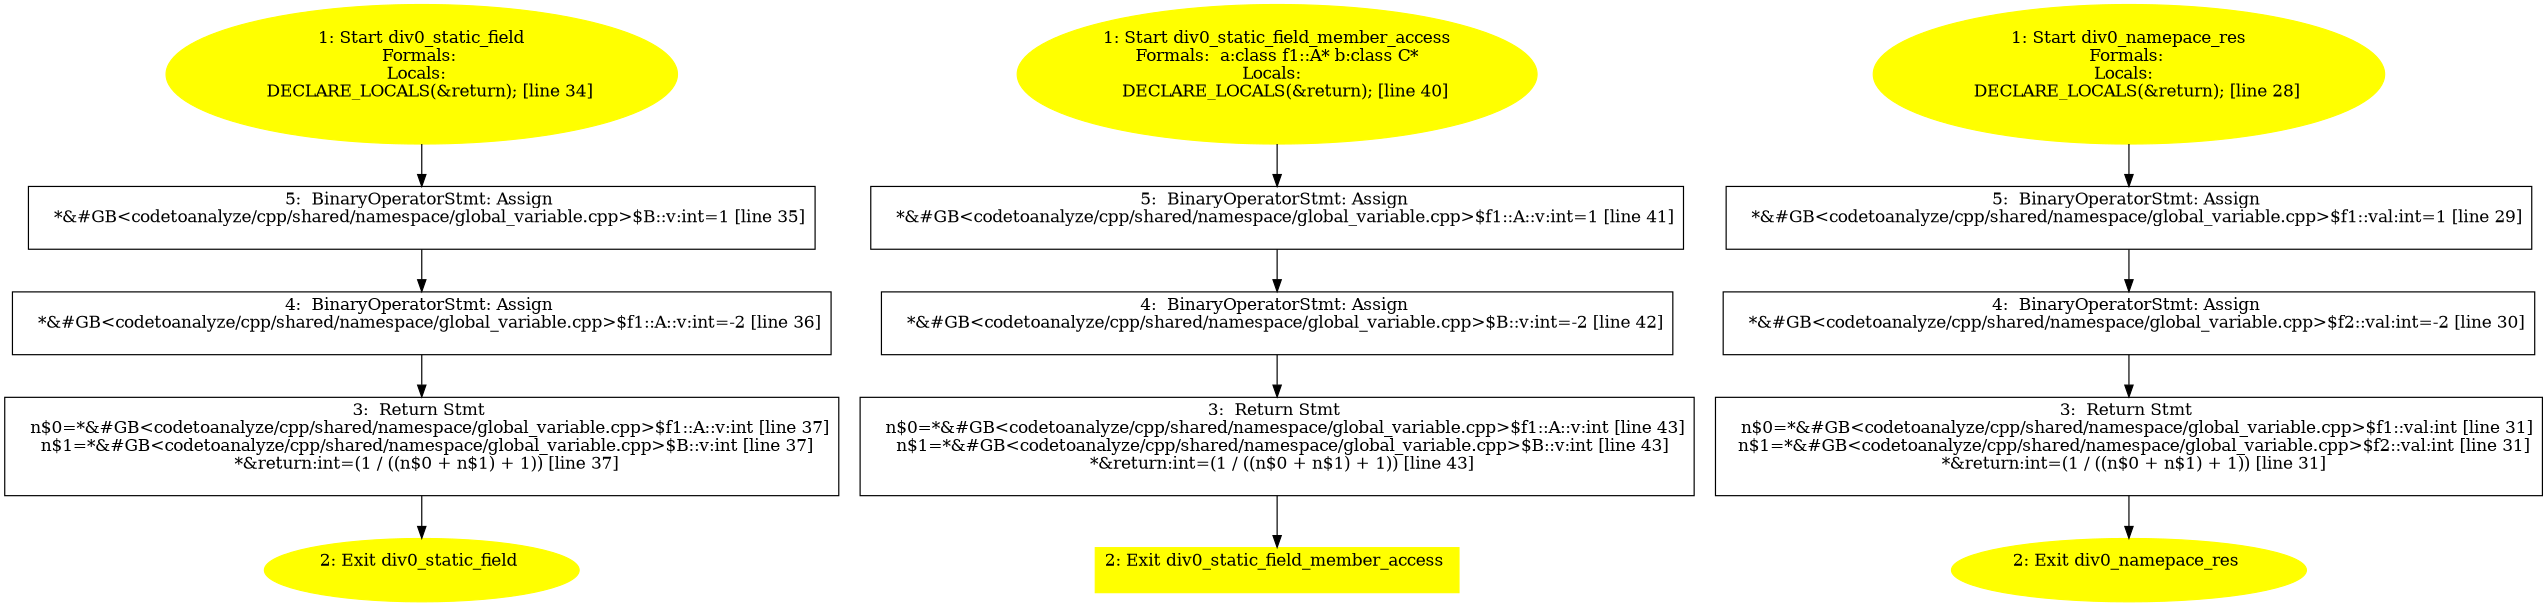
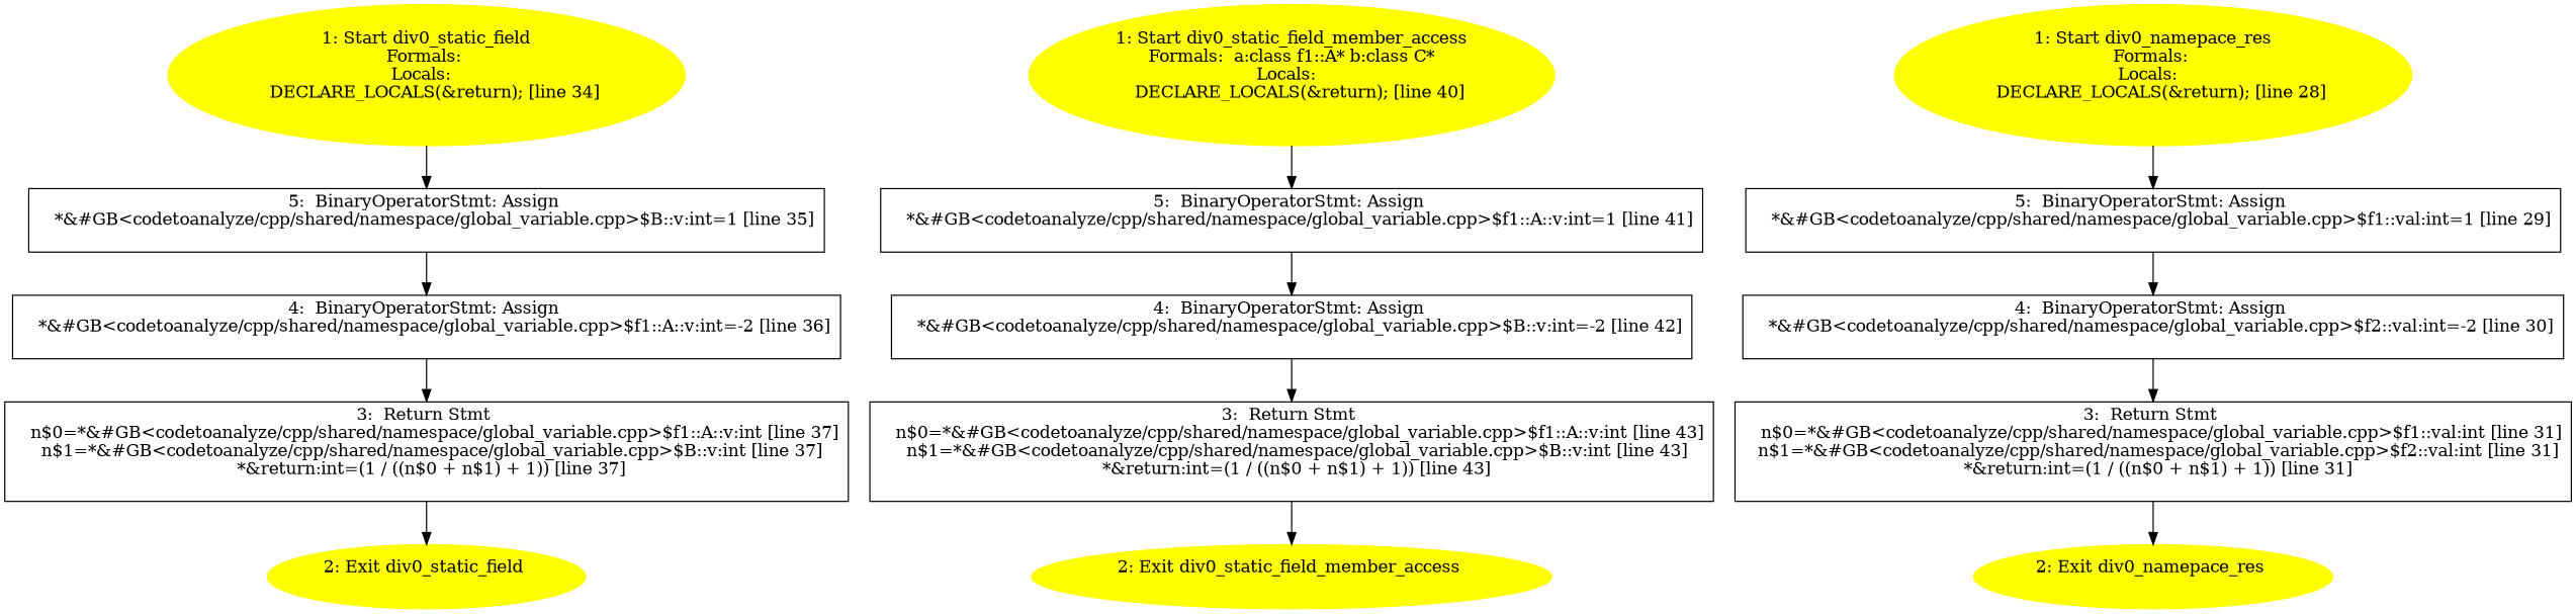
  digraph {
    node [shape=box]
    n1 [label="5:  BinaryOperatorStmt: Assign \n   *&#GB<codetoanalyze/cpp/shared/namespace/global_variable.cpp>$B::v:int=1 [line 35]\n "]
    n2 [label="4:  BinaryOperatorStmt: Assign \n   *&#GB<codetoanalyze/cpp/shared/namespace/global_variable.cpp>$f1::A::v:int=-2 [line 36]\n "]
    n3 [label="3:  Return Stmt \n   n$0=*&#GB<codetoanalyze/cpp/shared/namespace/global_variable.cpp>$f1::A::v:int [line 37]\n  n$1=*&#GB<codetoanalyze/cpp/shared/namespace/global_variable.cpp>$B::v:int [line 37]\n  *&return:int=(1 / ((n$0 + n$1) + 1)) [line 37]\n "]
    n4 [color=yellow label="2: Exit div0_static_field \n  " style=filled shape=""]
    n5 [color=yellow label="1: Start div0_static_field\nFormals: \nLocals:  \n   DECLARE_LOCALS(&return); [line 34]\n " style=filled shape=""]
    n6 [label="5:  BinaryOperatorStmt: Assign \n   *&#GB<codetoanalyze/cpp/shared/namespace/global_variable.cpp>$f1::A::v:int=1 [line 41]\n "]
    n7 [label="4:  BinaryOperatorStmt: Assign \n   *&#GB<codetoanalyze/cpp/shared/namespace/global_variable.cpp>$B::v:int=-2 [line 42]\n "]
    n8 [label="3:  Return Stmt \n   n$0=*&#GB<codetoanalyze/cpp/shared/namespace/global_variable.cpp>$f1::A::v:int [line 43]\n  n$1=*&#GB<codetoanalyze/cpp/shared/namespace/global_variable.cpp>$B::v:int [line 43]\n  *&return:int=(1 / ((n$0 + n$1) + 1)) [line 43]\n "]
-   n9 [color=yellow label="2: Exit div0_static_field_member_access \n  " style=filled]
+   n9 [color=yellow label="2: Exit div0_static_field_member_access \n  " style=filled shape=""]
    n10 [color=yellow label="1: Start div0_static_field_member_access\nFormals:  a:class f1::A* b:class C*\nLocals:  \n   DECLARE_LOCALS(&return); [line 40]\n " style=filled shape=""]
    n11 [label="5:  BinaryOperatorStmt: Assign \n   *&#GB<codetoanalyze/cpp/shared/namespace/global_variable.cpp>$f1::val:int=1 [line 29]\n "]
    n12 [label="4:  BinaryOperatorStmt: Assign \n   *&#GB<codetoanalyze/cpp/shared/namespace/global_variable.cpp>$f2::val:int=-2 [line 30]\n "]
    n13 [label="3:  Return Stmt \n   n$0=*&#GB<codetoanalyze/cpp/shared/namespace/global_variable.cpp>$f1::val:int [line 31]\n  n$1=*&#GB<codetoanalyze/cpp/shared/namespace/global_variable.cpp>$f2::val:int [line 31]\n  *&return:int=(1 / ((n$0 + n$1) + 1)) [line 31]\n "]
    n14 [color=yellow label="2: Exit div0_namepace_res \n  " style=filled shape=""]
    n15 [color=yellow label="1: Start div0_namepace_res\nFormals: \nLocals:  \n   DECLARE_LOCALS(&return); [line 28]\n " style=filled shape=""]
    n1 -> n2
    n2 -> n3
    n3 -> n4
    n5 -> n1
    n6 -> n7
    n7 -> n8
    n8 -> n9
    n10 -> n6
    n11 -> n12
    n12 -> n13
    n13 -> n14
    n15 -> n11
  }
